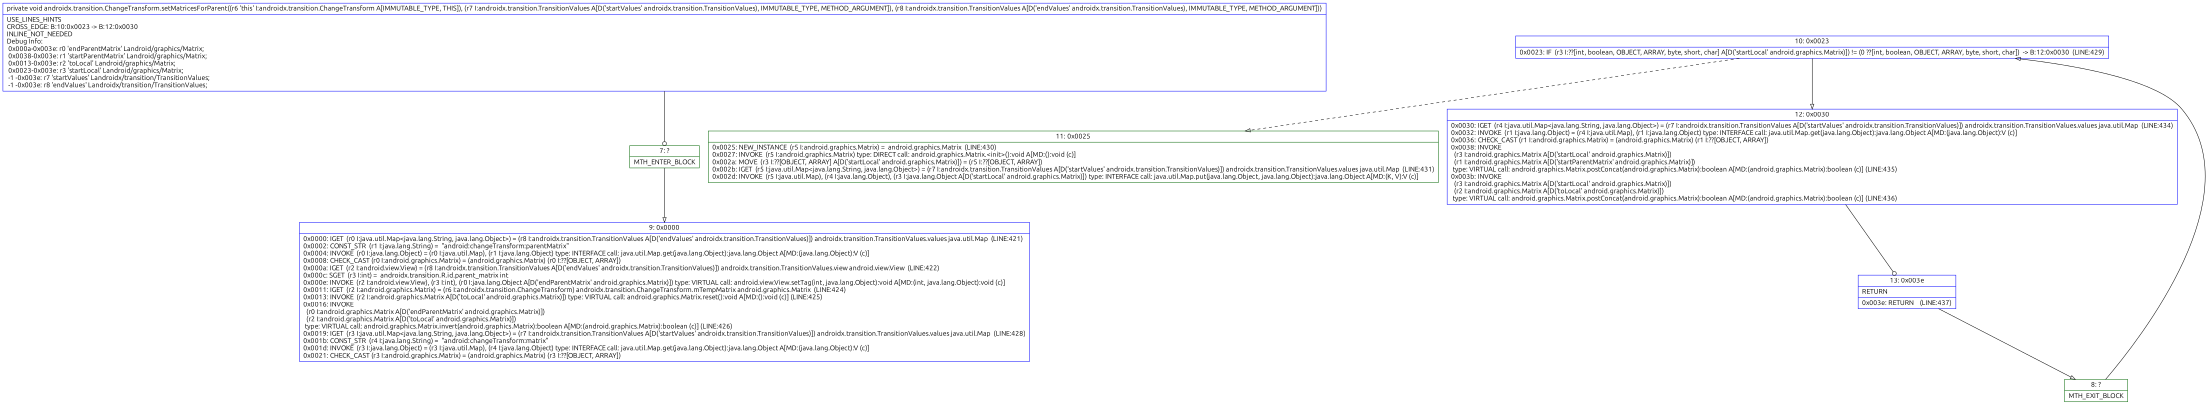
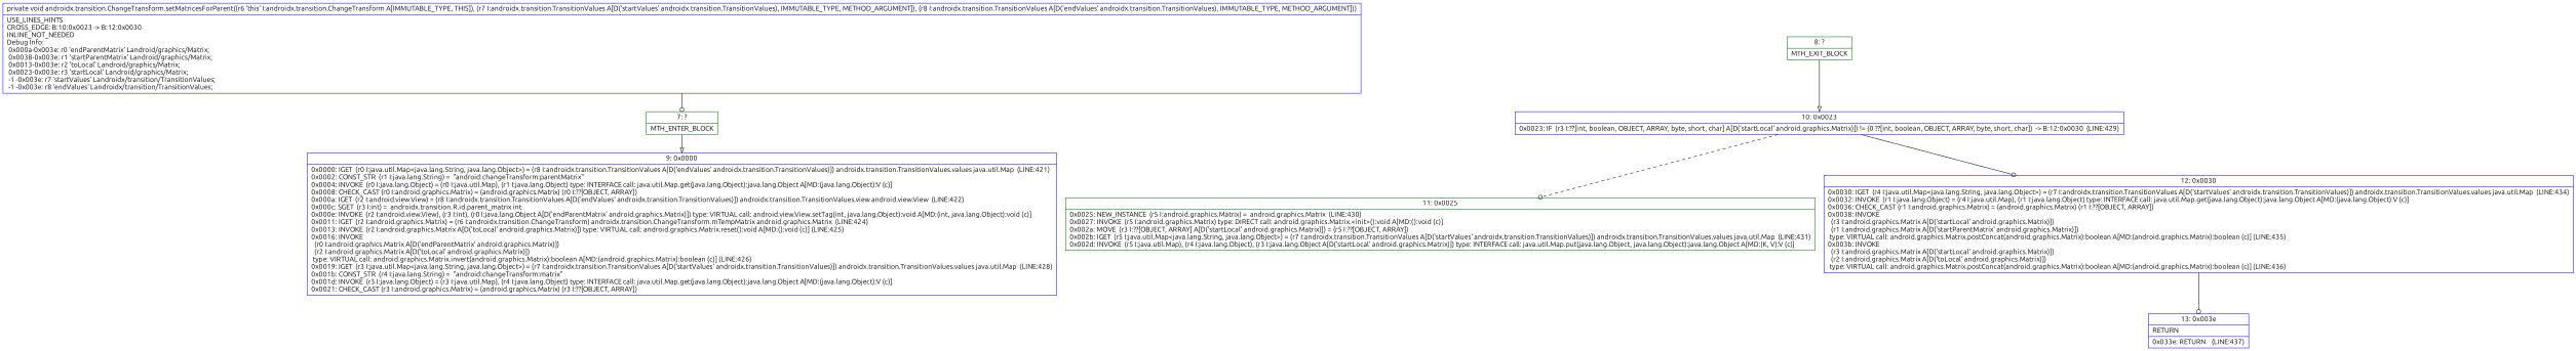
  digraph {
    fontname=Ubuntu
    node [color=blue fontname=Ubuntu shape=record]
    edge [arrowhead=odot fontname=Ubuntu]
    n1 [color=darkgreen label="{7\:\ ?|MTH_ENTER_BLOCK\l}"]
    n2 [label="{9\:\ 0x0000|0x0000: IGET  (r0 I:java.util.Map\<java.lang.String, java.lang.Object\>) = (r8 I:androidx.transition.TransitionValues A[D('endValues' androidx.transition.TransitionValues)]) androidx.transition.TransitionValues.values java.util.Map  (LINE:421)\l0x0002: CONST_STR  (r1 I:java.lang.String) =  \"android:changeTransform:parentMatrix\" \l0x0004: INVOKE  (r0 I:java.lang.Object) = (r0 I:java.util.Map), (r1 I:java.lang.Object) type: INTERFACE call: java.util.Map.get(java.lang.Object):java.lang.Object A[MD:(java.lang.Object):V (c)]\l0x0008: CHECK_CAST (r0 I:android.graphics.Matrix) = (android.graphics.Matrix) (r0 I:??[OBJECT, ARRAY]) \l0x000a: IGET  (r2 I:android.view.View) = (r8 I:androidx.transition.TransitionValues A[D('endValues' androidx.transition.TransitionValues)]) androidx.transition.TransitionValues.view android.view.View  (LINE:422)\l0x000c: SGET  (r3 I:int) =  androidx.transition.R.id.parent_matrix int \l0x000e: INVOKE  (r2 I:android.view.View), (r3 I:int), (r0 I:java.lang.Object A[D('endParentMatrix' android.graphics.Matrix)]) type: VIRTUAL call: android.view.View.setTag(int, java.lang.Object):void A[MD:(int, java.lang.Object):void (c)]\l0x0011: IGET  (r2 I:android.graphics.Matrix) = (r6 I:androidx.transition.ChangeTransform) androidx.transition.ChangeTransform.mTempMatrix android.graphics.Matrix  (LINE:424)\l0x0013: INVOKE  (r2 I:android.graphics.Matrix A[D('toLocal' android.graphics.Matrix)]) type: VIRTUAL call: android.graphics.Matrix.reset():void A[MD:():void (c)] (LINE:425)\l0x0016: INVOKE  \l  (r0 I:android.graphics.Matrix A[D('endParentMatrix' android.graphics.Matrix)])\l  (r2 I:android.graphics.Matrix A[D('toLocal' android.graphics.Matrix)])\l type: VIRTUAL call: android.graphics.Matrix.invert(android.graphics.Matrix):boolean A[MD:(android.graphics.Matrix):boolean (c)] (LINE:426)\l0x0019: IGET  (r3 I:java.util.Map\<java.lang.String, java.lang.Object\>) = (r7 I:androidx.transition.TransitionValues A[D('startValues' androidx.transition.TransitionValues)]) androidx.transition.TransitionValues.values java.util.Map  (LINE:428)\l0x001b: CONST_STR  (r4 I:java.lang.String) =  \"android:changeTransform:matrix\" \l0x001d: INVOKE  (r3 I:java.lang.Object) = (r3 I:java.util.Map), (r4 I:java.lang.Object) type: INTERFACE call: java.util.Map.get(java.lang.Object):java.lang.Object A[MD:(java.lang.Object):V (c)]\l0x0021: CHECK_CAST (r3 I:android.graphics.Matrix) = (android.graphics.Matrix) (r3 I:??[OBJECT, ARRAY]) \l}"]
    n3 [label="{10\:\ 0x0023|0x0023: IF  (r3 I:??[int, boolean, OBJECT, ARRAY, byte, short, char] A[D('startLocal' android.graphics.Matrix)]) != (0 ??[int, boolean, OBJECT, ARRAY, byte, short, char])  \-\> B:12:0x0030  (LINE:429)\l}"]
    n4 [color=darkgreen label="{11\:\ 0x0025|0x0025: NEW_INSTANCE  (r5 I:android.graphics.Matrix) =  android.graphics.Matrix  (LINE:430)\l0x0027: INVOKE  (r5 I:android.graphics.Matrix) type: DIRECT call: android.graphics.Matrix.\<init\>():void A[MD:():void (c)]\l0x002a: MOVE  (r3 I:??[OBJECT, ARRAY] A[D('startLocal' android.graphics.Matrix)]) = (r5 I:??[OBJECT, ARRAY]) \l0x002b: IGET  (r5 I:java.util.Map\<java.lang.String, java.lang.Object\>) = (r7 I:androidx.transition.TransitionValues A[D('startValues' androidx.transition.TransitionValues)]) androidx.transition.TransitionValues.values java.util.Map  (LINE:431)\l0x002d: INVOKE  (r5 I:java.util.Map), (r4 I:java.lang.Object), (r3 I:java.lang.Object A[D('startLocal' android.graphics.Matrix)]) type: INTERFACE call: java.util.Map.put(java.lang.Object, java.lang.Object):java.lang.Object A[MD:(K, V):V (c)]\l}"]
    n5 [label="{12\:\ 0x0030|0x0030: IGET  (r4 I:java.util.Map\<java.lang.String, java.lang.Object\>) = (r7 I:androidx.transition.TransitionValues A[D('startValues' androidx.transition.TransitionValues)]) androidx.transition.TransitionValues.values java.util.Map  (LINE:434)\l0x0032: INVOKE  (r1 I:java.lang.Object) = (r4 I:java.util.Map), (r1 I:java.lang.Object) type: INTERFACE call: java.util.Map.get(java.lang.Object):java.lang.Object A[MD:(java.lang.Object):V (c)]\l0x0036: CHECK_CAST (r1 I:android.graphics.Matrix) = (android.graphics.Matrix) (r1 I:??[OBJECT, ARRAY]) \l0x0038: INVOKE  \l  (r3 I:android.graphics.Matrix A[D('startLocal' android.graphics.Matrix)])\l  (r1 I:android.graphics.Matrix A[D('startParentMatrix' android.graphics.Matrix)])\l type: VIRTUAL call: android.graphics.Matrix.postConcat(android.graphics.Matrix):boolean A[MD:(android.graphics.Matrix):boolean (c)] (LINE:435)\l0x003b: INVOKE  \l  (r3 I:android.graphics.Matrix A[D('startLocal' android.graphics.Matrix)])\l  (r2 I:android.graphics.Matrix A[D('toLocal' android.graphics.Matrix)])\l type: VIRTUAL call: android.graphics.Matrix.postConcat(android.graphics.Matrix):boolean A[MD:(android.graphics.Matrix):boolean (c)] (LINE:436)\l}"]
-   n6 [label="{13\:\ 0x003e|RETURN\l|0x003e: RETURN    (LINE:437)\l}"]
+   n6 [label="{13\:\ 0x003e|RETURN\l|0x033e: RETURN    (LINE:437)\l}"]
    n7 [color=darkgreen label="{8\:\ ?|MTH_EXIT_BLOCK\l}"]
    n8 [label="{private void androidx.transition.ChangeTransform.setMatricesForParent((r6 'this' I:androidx.transition.ChangeTransform A[IMMUTABLE_TYPE, THIS]), (r7 I:androidx.transition.TransitionValues A[D('startValues' androidx.transition.TransitionValues), IMMUTABLE_TYPE, METHOD_ARGUMENT]), (r8 I:androidx.transition.TransitionValues A[D('endValues' androidx.transition.TransitionValues), IMMUTABLE_TYPE, METHOD_ARGUMENT]))  | USE_LINES_HINTS\lCROSS_EDGE: B:10:0x0023 \-\> B:12:0x0030\lINLINE_NOT_NEEDED\lDebug Info:\l  0x000a\-0x003e: r0 'endParentMatrix' Landroid\/graphics\/Matrix;\l  0x0038\-0x003e: r1 'startParentMatrix' Landroid\/graphics\/Matrix;\l  0x0013\-0x003e: r2 'toLocal' Landroid\/graphics\/Matrix;\l  0x0023\-0x003e: r3 'startLocal' Landroid\/graphics\/Matrix;\l  \-1 \-0x003e: r7 'startValues' Landroidx\/transition\/TransitionValues;\l  \-1 \-0x003e: r8 'endValues' Landroidx\/transition\/TransitionValues;\l}"]
    n1 -> n2 [arrowhead=onormal]
-   n3 -> n4 [arrowhead=onormal style=dashed]
-   n3 -> n5 [arrowhead=onormal]
+   n3 -> n4 [style=dashed]
+   n3 -> n5
    n5 -> n6
-   n6 -> n7 [arrowhead=onormal]
    n7 -> n3 [arrowhead=onormal]
    n8 -> n1
  }
